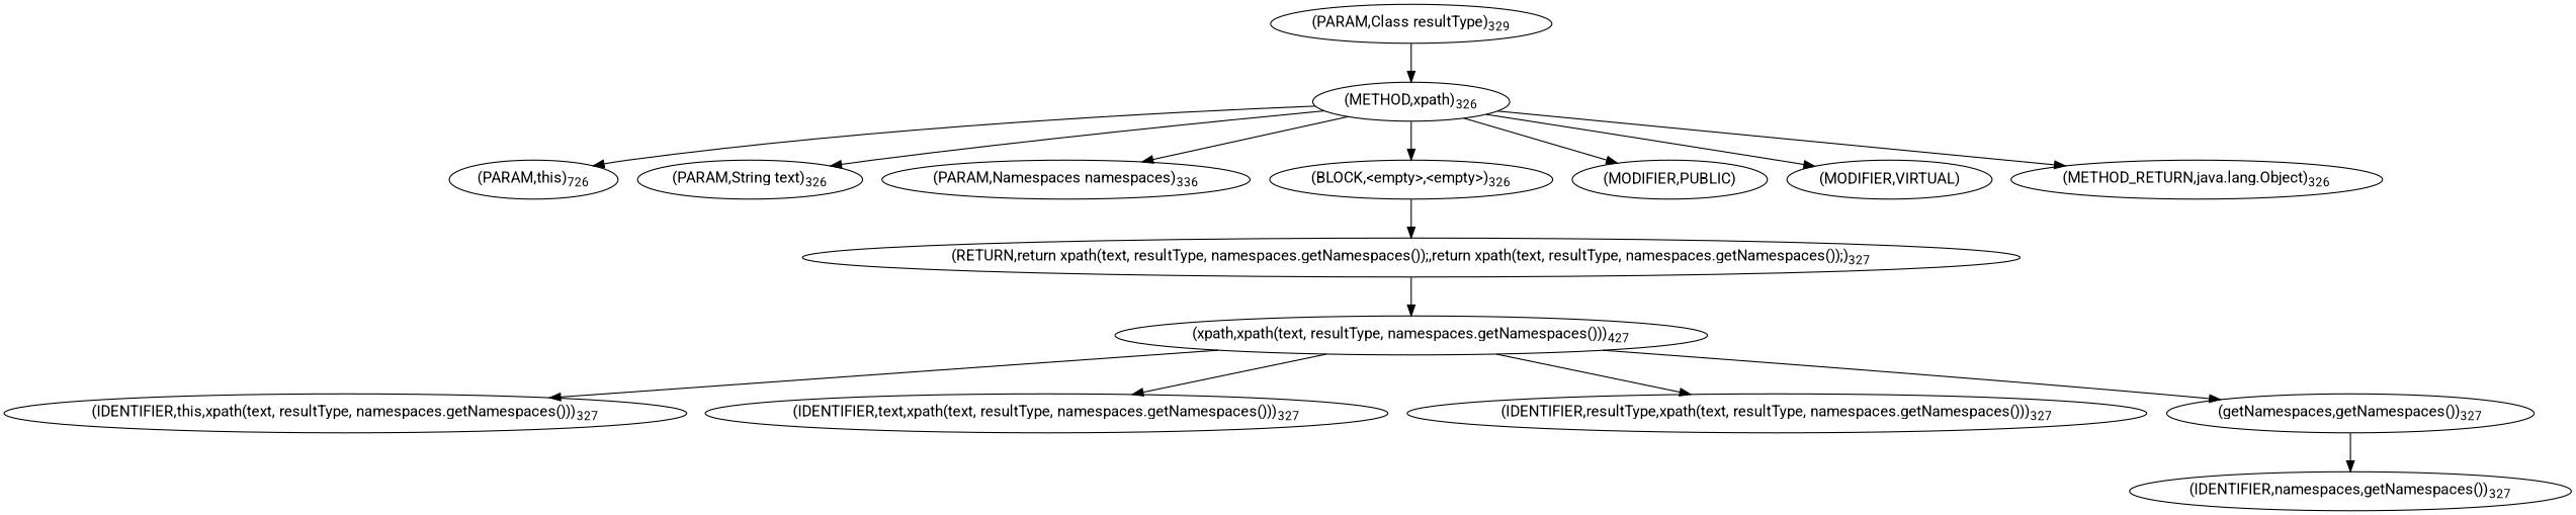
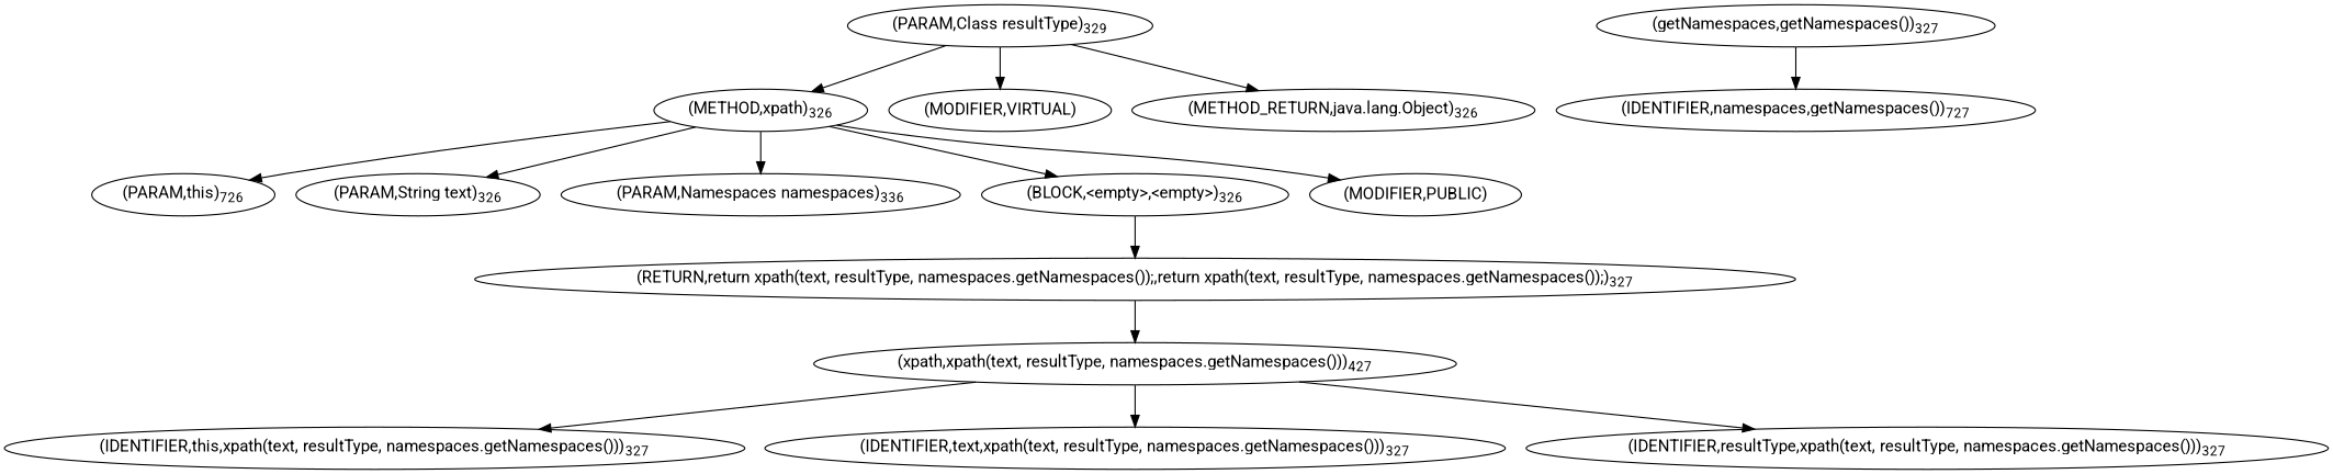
  digraph {
    fontname=Roboto
    node [fontname=Roboto]
    edge [fontname=Roboto]
    n1 [label=<(METHOD,xpath)<SUB>326</SUB>>]
    n2 [label=<(PARAM,this)<SUB>726</SUB>>]
    n3 [label=<(PARAM,String text)<SUB>326</SUB>>]
    n4 [label=<(PARAM,Namespaces namespaces)<SUB>336</SUB>>]
    n5 [label=<(BLOCK,&lt;empty&gt;,&lt;empty&gt;)<SUB>326</SUB>>]
    n6 [label=<(MODIFIER,PUBLIC)>]
    n7 [label=<(MODIFIER,VIRTUAL)>]
    n8 [label=<(METHOD_RETURN,java.lang.Object)<SUB>326</SUB>>]
    n9 [label=<(PARAM,Class resultType)<SUB>329</SUB>>]
    n10 [label=<(RETURN,return xpath(text, resultType, namespaces.getNamespaces());,return xpath(text, resultType, namespaces.getNamespaces());)<SUB>327</SUB>>]
    n11 [label=<(xpath,xpath(text, resultType, namespaces.getNamespaces()))<SUB>427</SUB>>]
    n12 [label=<(IDENTIFIER,this,xpath(text, resultType, namespaces.getNamespaces()))<SUB>327</SUB>>]
    n13 [label=<(IDENTIFIER,text,xpath(text, resultType, namespaces.getNamespaces()))<SUB>327</SUB>>]
    n14 [label=<(IDENTIFIER,resultType,xpath(text, resultType, namespaces.getNamespaces()))<SUB>327</SUB>>]
    n15 [label=<(getNamespaces,getNamespaces())<SUB>327</SUB>>]
-   n16 [label=<(IDENTIFIER,namespaces,getNamespaces())<SUB>327</SUB>>]
+   n16 [label=<(IDENTIFIER,namespaces,getNamespaces())<SUB>727</SUB>>]
    n1 -> n2
    n1 -> n3
    n1 -> n4
    n1 -> n5
    n1 -> n6
-   n1 -> n7
-   n1 -> n8
+   n9 -> n7
+   n9 -> n8
    n5 -> n10
    n9 -> n1
    n10 -> n11
    n11 -> n12
    n11 -> n13
    n11 -> n14
-   n11 -> n15
    n15 -> n16
  }
